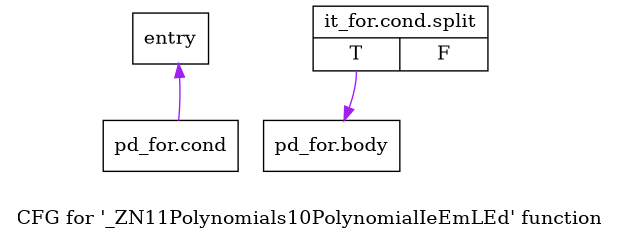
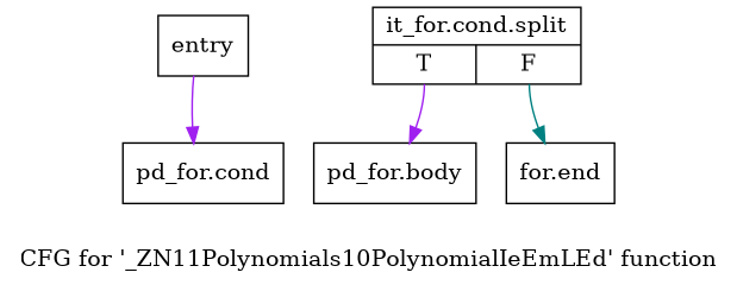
  digraph {
    label="CFG for '_ZN11Polynomials10PolynomialIeEmLEd' function"
    node [shape=record]
    edge [color=purple]
    n1 [label="{entry}"]
    n2 [label="{pd_for.cond}"]
    n3 [label="{it_for.cond.split|{<s0>T|<s1>F}}"]
    n4 [label="{pd_for.body}"]
-   n2 -> n1
+   n5 [label="{for.end}"]
+   n1 -> n2
    n3 -> n4 [tailport=s0]
+   n3 -> n5 [color=teal tailport=s1]
  }
